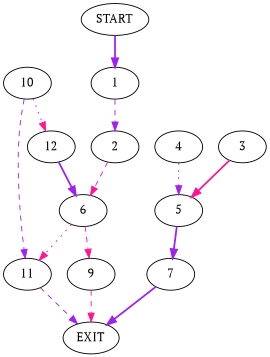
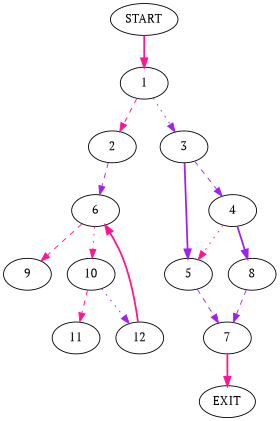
  digraph {
    fontname="PT Serif"
    node [fontname="PT Serif"]
    edge [color=purple fontname="PT Serif" style=dashed]
    n1 [label=START]
    1
    2
    3
    n5 [label=EXIT]
    6
    4
    5
    9
    10
+   8
    7
    11
    12
-   n1 -> 1 [style=bold]
-   1 -> 2
-   2 -> 6 [color=deeppink]
-   3 -> 5 [color=deeppink style=bold]
+   n1 -> 1 [color=deeppink style=bold]
+   1 -> 2 [color=deeppink]
+   1 -> 3 [style=dotted]
+   2 -> 6
+   3 -> 4
+   3 -> 5 [style=bold]
    6 -> 9 [color=deeppink]
-   6 -> 11 [color=deeppink style=dotted]
-   4 -> 5 [style=dotted]
-   5 -> 7 [style=bold]
-   9 -> n5 [color=deeppink]
-   10 -> 11
-   10 -> 12 [color=deeppink style=dotted]
-   7 -> n5 [style=bold]
-   11 -> n5
-   12 -> 6 [style=bold]
+   6 -> 10 [color=deeppink style=dotted]
+   4 -> 5 [color=deeppink style=dotted]
+   4 -> 8 [style=bold]
+   5 -> 7
+   10 -> 11 [color=deeppink]
+   10 -> 12 [style=dotted]
+   8 -> 7
+   7 -> n5 [color=deeppink style=bold]
+   12 -> 6 [color=deeppink style=bold]
  }
